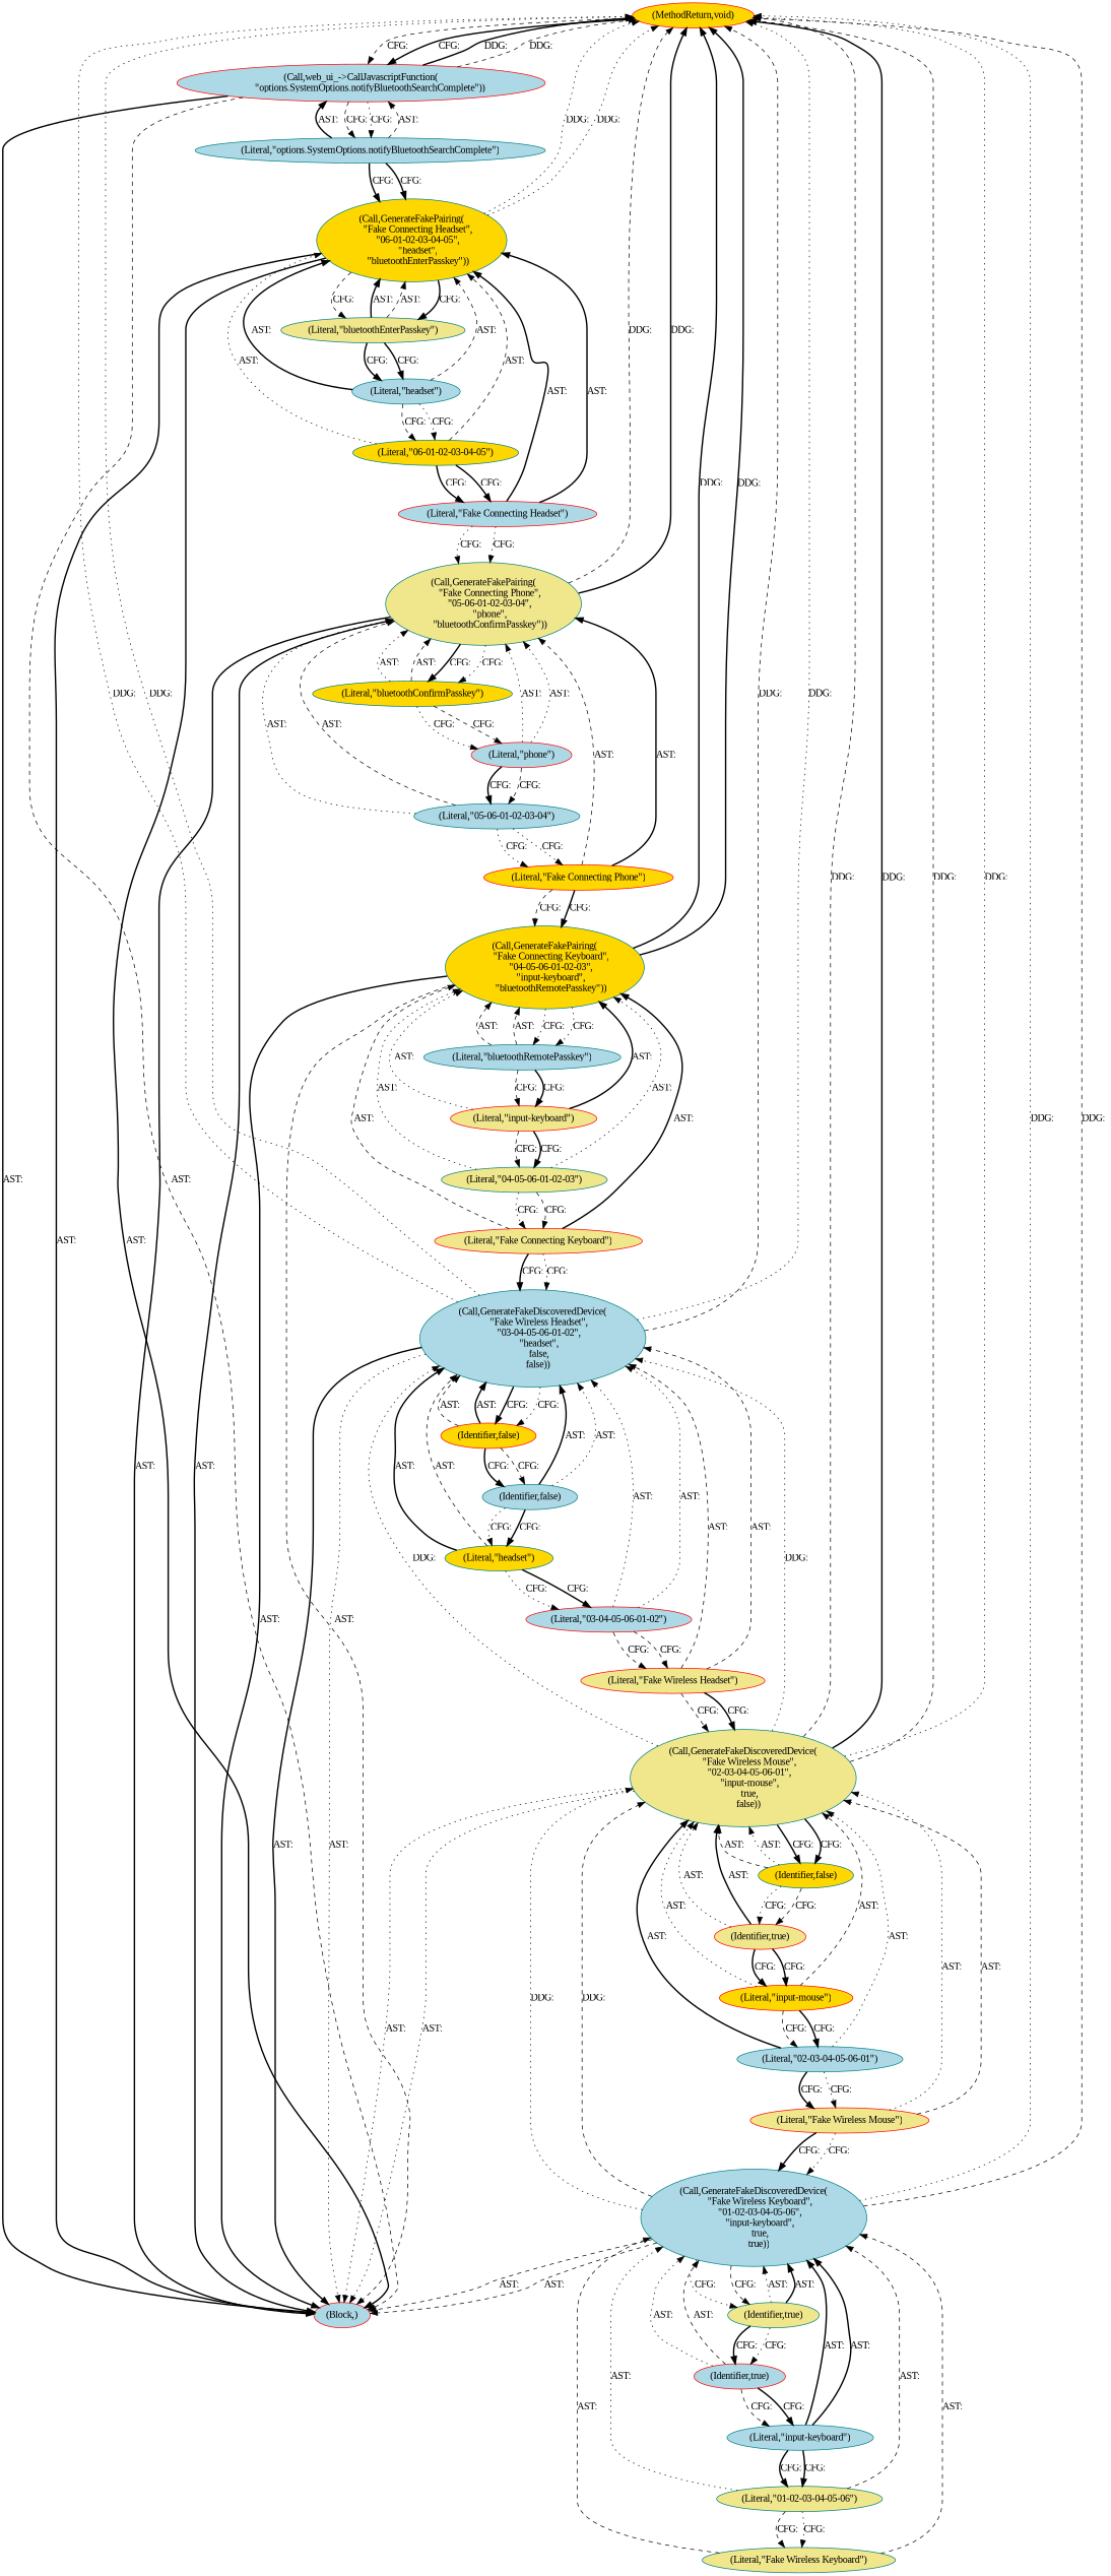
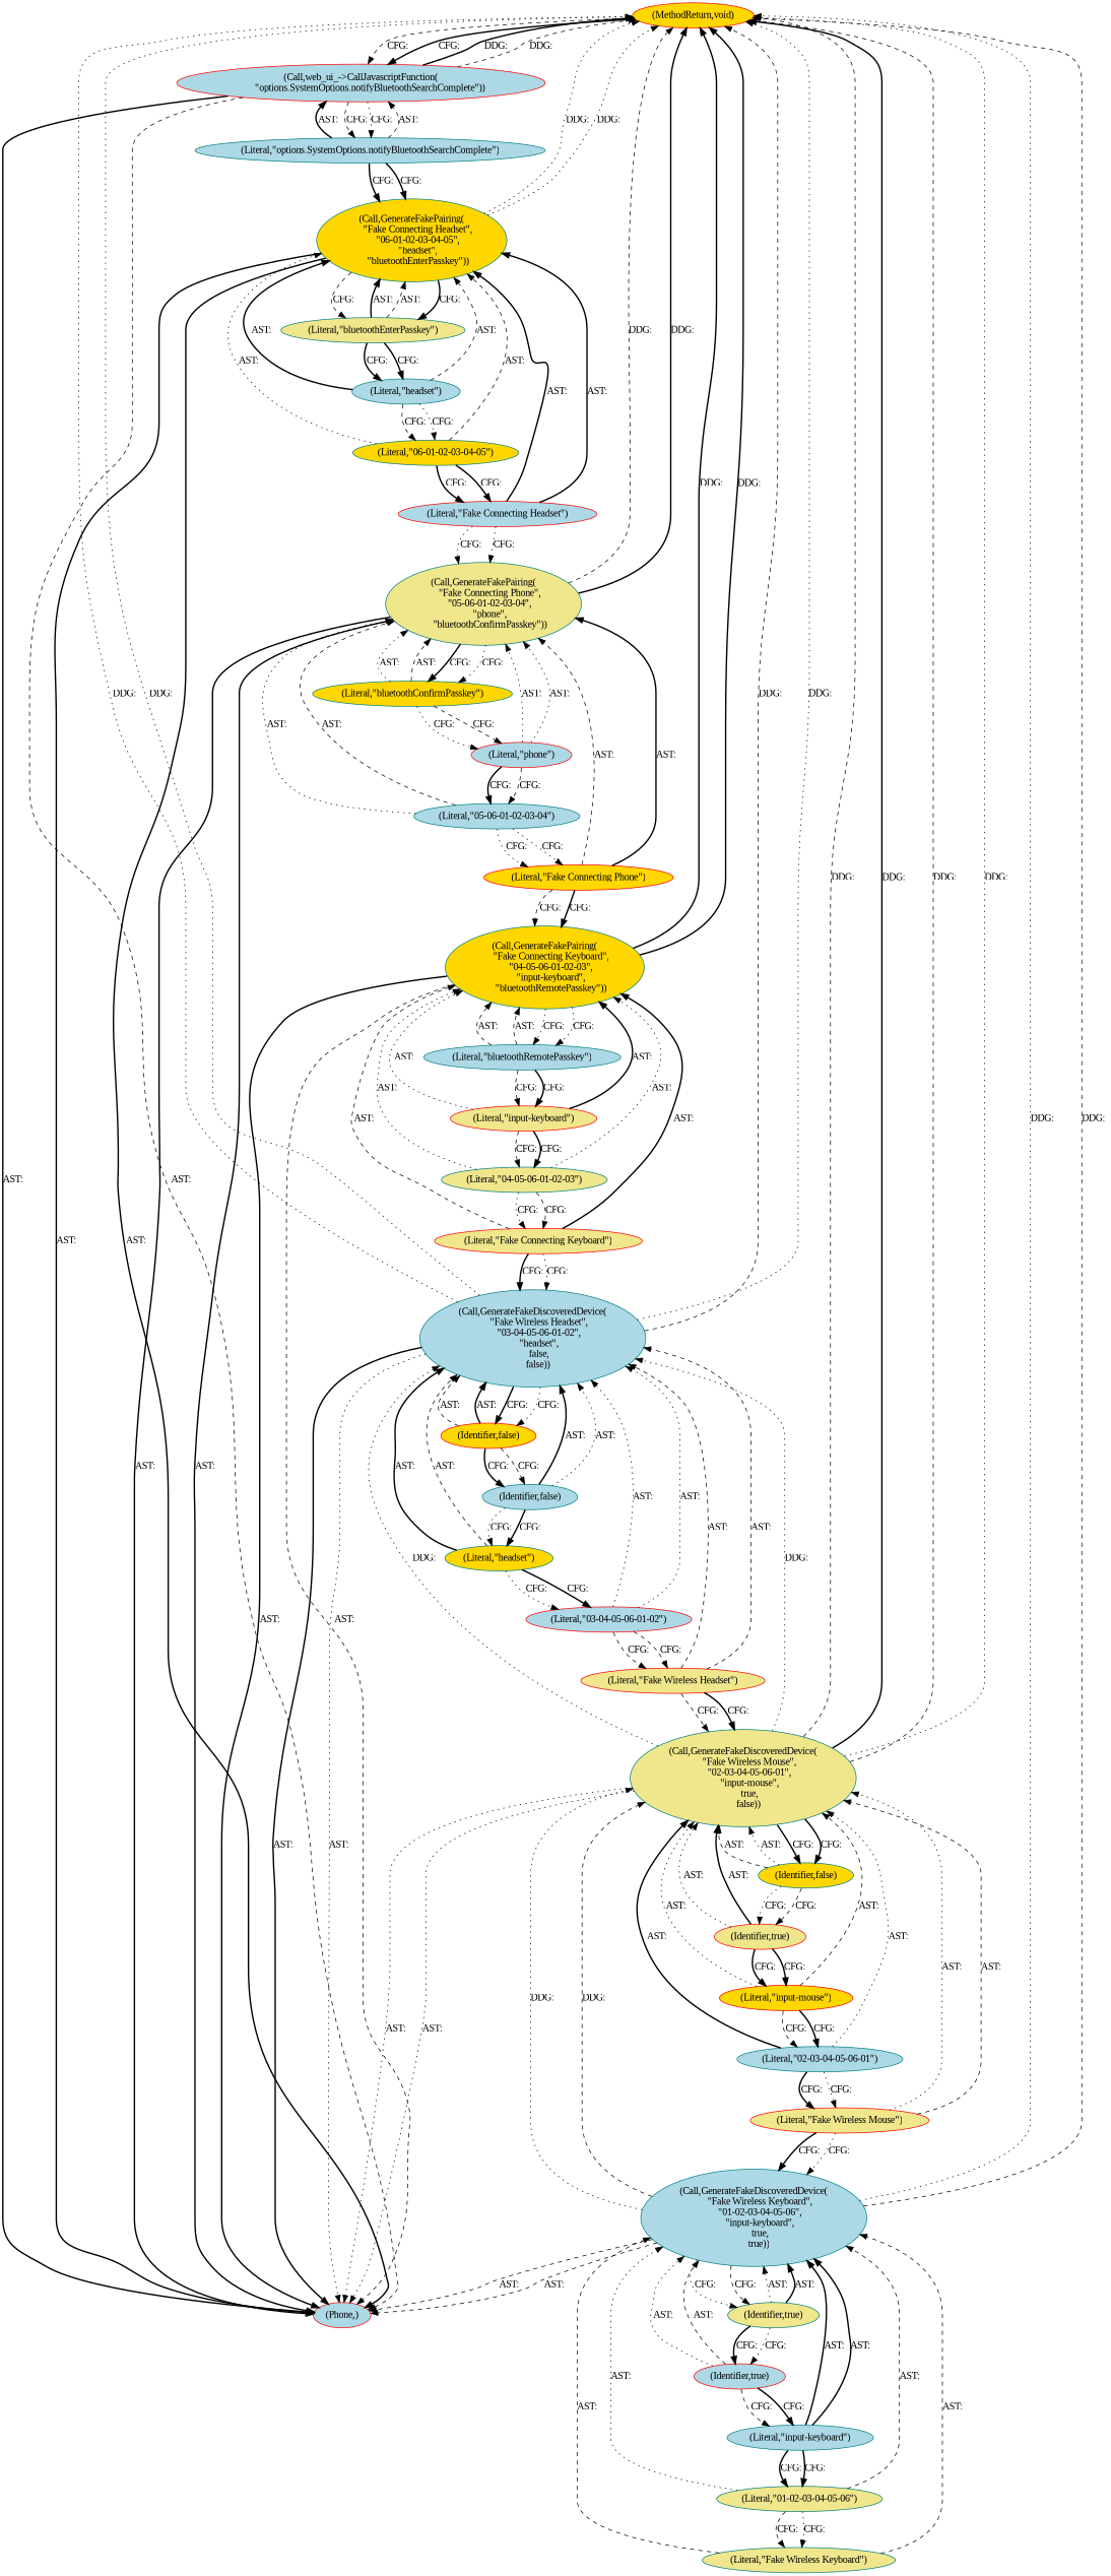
  digraph {
    fontname="Liberation Serif"
    node [color=teal fillcolor=lightblue fontname="Liberation Serif" style=filled]
    edge [fontname="Liberation Serif" style=bold]
    n1 [color=red fillcolor=gold label="(MethodReturn,void)"]
    n2 [color=red label="(Call,web_ui_->CallJavascriptFunction(\n       \"options.SystemOptions.notifyBluetoothSearchComplete\"))"]
-   n3 [color=red label="(Block,)"]
+   n3 [color=red label="(Phone,)"]
    n4 [label="(Literal,\"options.SystemOptions.notifyBluetoothSearchComplete\")"]
    n5 [label="(Literal,\"02-03-04-05-06-01\")"]
    n6 [fillcolor=khaki label="(Call,GenerateFakeDiscoveredDevice(\n     \"Fake Wireless Mouse\",\n     \"02-03-04-05-06-01\",\n     \"input-mouse\",\n     true,\n    false))"]
    n7 [color=red fillcolor=khaki label="(Literal,\"Fake Wireless Mouse\")"]
    n8 [fillcolor=gold label="(Identifier,false)"]
    n9 [label="(Call,GenerateFakeDiscoveredDevice(\n     \"Fake Wireless Headset\",\n     \"03-04-05-06-01-02\",\n     \"headset\",\n     false,\n    false))"]
    n10 [label="(Call,GenerateFakeDiscoveredDevice(\n     \"Fake Wireless Keyboard\",\n     \"01-02-03-04-05-06\",\n     \"input-keyboard\",\n     true,\n    true))"]
    n11 [color=red fillcolor=gold label="(Literal,\"input-mouse\")"]
    n12 [color=red fillcolor=khaki label="(Identifier,true)"]
    n13 [color=red fillcolor=gold label="(Identifier,false)"]
    n14 [label="(Identifier,false)"]
    n15 [color=red fillcolor=khaki label="(Literal,\"Fake Wireless Headset\")"]
    n16 [color=red label="(Literal,\"03-04-05-06-01-02\")"]
    n17 [fillcolor=gold label="(Literal,\"headset\")"]
    n18 [fillcolor=khaki label="(Identifier,true)"]
    n19 [color=red label="(Identifier,true)"]
    n20 [fillcolor=gold label="(Call,GenerateFakePairing(\n     \"Fake Connecting Keyboard\",\n     \"04-05-06-01-02-03\",\n     \"input-keyboard\",\n     \"bluetoothRemotePasskey\"))"]
    n21 [label="(Literal,\"bluetoothRemotePasskey\")"]
    n22 [color=red fillcolor=khaki label="(Literal,\"input-keyboard\")"]
    n23 [color=red fillcolor=khaki label="(Literal,\"Fake Connecting Keyboard\")"]
    n24 [fillcolor=khaki label="(Literal,\"04-05-06-01-02-03\")"]
    n25 [fillcolor=khaki label="(Call,GenerateFakePairing(\n     \"Fake Connecting Phone\",\n     \"05-06-01-02-03-04\",\n     \"phone\",\n     \"bluetoothConfirmPasskey\"))"]
    n26 [fillcolor=gold label="(Literal,\"bluetoothConfirmPasskey\")"]
    n27 [color=red label="(Literal,\"phone\")"]
    n28 [color=red fillcolor=gold label="(Literal,\"Fake Connecting Phone\")"]
    n29 [label="(Literal,\"05-06-01-02-03-04\")"]
    n30 [fillcolor=khaki label="(Literal,\"Fake Wireless Keyboard\")"]
    n31 [fillcolor=gold label="(Call,GenerateFakePairing(\n     \"Fake Connecting Headset\",\n     \"06-01-02-03-04-05\",\n     \"headset\",\n     \"bluetoothEnterPasskey\"))"]
    n32 [fillcolor=khaki label="(Literal,\"bluetoothEnterPasskey\")"]
    n33 [label="(Literal,\"headset\")"]
    n34 [color=red label="(Literal,\"Fake Connecting Headset\")"]
    n35 [fillcolor=gold label="(Literal,\"06-01-02-03-04-05\")"]
    n36 [fillcolor=khaki label="(Literal,\"01-02-03-04-05-06\")"]
    n37 [label="(Literal,\"input-keyboard\")"]
    n1 -> n2 [label="CFG: " style=dashed]
    n1 -> n2 [label="CFG: "]
    n2 -> n1 [label="DDG: "]
    n2 -> n1 [label="DDG: " style=dashed]
    n2 -> n3 [label="AST: "]
    n2 -> n3 [label="AST: " style=dashed]
    n2 -> n4 [label="CFG: " style=dashed]
    n2 -> n4 [label="CFG: " style=dotted]
    n4 -> n2 [label="AST: " style=dashed]
    n4 -> n2 [label="AST: "]
    n4 -> n31 [label="CFG: "]
    n4 -> n31 [label="CFG: "]
    n5 -> n6 [label="AST: " style=dotted]
    n5 -> n6 [label="AST: "]
    n5 -> n7 [label="CFG: "]
    n5 -> n7 [label="CFG: " style=dotted]
    n6 -> n1 [label="DDG: " style=dotted]
    n6 -> n1 [label="DDG: " style=dashed]
    n6 -> n1 [label="DDG: "]
    n6 -> n1 [label="DDG: " style=dashed]
    n6 -> n3 [label="AST: " style=dotted]
    n6 -> n3 [label="AST: " style=dotted]
    n6 -> n8 [label="CFG: "]
    n6 -> n8 [label="CFG: "]
    n6 -> n9 [label="DDG: " style=dotted]
    n6 -> n9 [label="DDG: " style=dotted]
    n7 -> n6 [label="AST: " style=dotted]
    n7 -> n6 [label="AST: " style=dashed]
    n7 -> n10 [label="CFG: "]
    n7 -> n10 [label="CFG: " style=dotted]
    n8 -> n6 [label="AST: " style=dashed]
    n8 -> n6 [label="AST: " style=dotted]
    n8 -> n12 [label="CFG: " style=dotted]
    n8 -> n12 [label="CFG: " style=dashed]
    n9 -> n1 [label="DDG: " style=dotted]
    n9 -> n1 [label="DDG: " style=dotted]
    n9 -> n1 [label="DDG: " style=dotted]
    n9 -> n1 [label="DDG: " style=dashed]
    n9 -> n3 [label="AST: "]
    n9 -> n3 [label="AST: " style=dotted]
    n9 -> n13 [label="CFG: "]
    n9 -> n13 [label="CFG: " style=dotted]
    n10 -> n1 [label="DDG: " style=dotted]
    n10 -> n1 [label="DDG: " style=dashed]
    n10 -> n3 [label="AST: " style=dashed]
    n10 -> n3 [label="AST: " style=dashed]
    n10 -> n6 [label="DDG: " style=dotted]
    n10 -> n6 [label="DDG: " style=dashed]
    n10 -> n18 [label="CFG: " style=dotted]
    n10 -> n18 [label="CFG: " style=dashed]
    n11 -> n5 [label="CFG: " style=dashed]
    n11 -> n5 [label="CFG: "]
    n11 -> n6 [label="AST: " style=dashed]
    n11 -> n6 [label="AST: " style=dotted]
    n12 -> n6 [label="AST: " style=dotted]
    n12 -> n6 [label="AST: "]
    n12 -> n11 [label="CFG: "]
    n12 -> n11 [label="CFG: "]
    n13 -> n9 [label="AST: " style=dashed]
    n13 -> n9 [label="AST: "]
    n13 -> n14 [label="CFG: "]
    n13 -> n14 [label="CFG: " style=dashed]
    n14 -> n9 [label="AST: "]
    n14 -> n9 [label="AST: " style=dotted]
    n14 -> n17 [label="CFG: " style=dotted]
    n14 -> n17 [label="CFG: "]
    n15 -> n6 [label="CFG: " style=dashed]
    n15 -> n6 [label="CFG: "]
    n15 -> n9 [label="AST: " style=dashed]
    n15 -> n9 [label="AST: " style=dashed]
    n16 -> n9 [label="AST: " style=dotted]
    n16 -> n9 [label="AST: " style=dotted]
    n16 -> n15 [label="CFG: " style=dashed]
    n16 -> n15 [label="CFG: " style=dashed]
    n17 -> n9 [label="AST: "]
    n17 -> n9 [label="AST: " style=dashed]
    n17 -> n16 [label="CFG: " style=dotted]
    n17 -> n16 [label="CFG: "]
    n18 -> n10 [label="AST: " style=dotted]
    n18 -> n10 [label="AST: "]
    n18 -> n19 [label="CFG: "]
    n18 -> n19 [label="CFG: " style=dotted]
    n19 -> n10 [label="AST: " style=dotted]
    n19 -> n10 [label="AST: " style=dashed]
    n19 -> n37 [label="CFG: " style=dashed]
    n19 -> n37 [label="CFG: "]
    n20 -> n1 [label="DDG: "]
    n20 -> n1 [label="DDG: "]
    n20 -> n3 [label="AST: "]
    n20 -> n3 [label="AST: " style=dashed]
    n20 -> n21 [label="CFG: " style=dotted]
    n20 -> n21 [label="CFG: " style=dotted]
    n21 -> n20 [label="AST: " style=dashed]
    n21 -> n20 [label="AST: " style=dashed]
    n21 -> n22 [label="CFG: "]
    n21 -> n22 [label="CFG: " style=dashed]
    n22 -> n20 [label="AST: "]
    n22 -> n20 [label="AST: " style=dotted]
    n22 -> n24 [label="CFG: " style=dashed]
    n22 -> n24 [label="CFG: "]
    n23 -> n9 [label="CFG: "]
    n23 -> n9 [label="CFG: " style=dotted]
    n23 -> n20 [label="AST: "]
    n23 -> n20 [label="AST: " style=dashed]
    n24 -> n20 [label="AST: " style=dotted]
    n24 -> n20 [label="AST: " style=dotted]
    n24 -> n23 [label="CFG: " style=dashed]
    n24 -> n23 [label="CFG: " style=dotted]
    n25 -> n1 [label="DDG: " style=dashed]
    n25 -> n1 [label="DDG: "]
    n25 -> n3 [label="AST: "]
    n25 -> n3 [label="AST: "]
    n25 -> n26 [label="CFG: "]
    n25 -> n26 [label="CFG: " style=dotted]
    n26 -> n25 [label="AST: " style=dotted]
    n26 -> n25 [label="AST: " style=dashed]
    n26 -> n27 [label="CFG: " style=dashed]
    n26 -> n27 [label="CFG: " style=dotted]
    n27 -> n25 [label="AST: " style=dotted]
    n27 -> n25 [label="AST: " style=dotted]
    n27 -> n29 [label="CFG: " style=dashed]
    n27 -> n29 [label="CFG: "]
    n28 -> n20 [label="CFG: "]
    n28 -> n20 [label="CFG: " style=dashed]
    n28 -> n25 [label="AST: " style=dashed]
    n28 -> n25 [label="AST: "]
    n29 -> n25 [label="AST: " style=dotted]
    n29 -> n25 [label="AST: " style=dashed]
    n29 -> n28 [label="CFG: " style=dotted]
    n29 -> n28 [label="CFG: " style=dotted]
    n30 -> n10 [label="AST: " style=dashed]
    n30 -> n10 [label="AST: " style=dashed]
    n31 -> n1 [label="DDG: " style=dotted]
    n31 -> n1 [label="DDG: " style=dotted]
    n31 -> n3 [label="AST: "]
    n31 -> n3 [label="AST: "]
    n31 -> n32 [label="CFG: "]
    n31 -> n32 [label="CFG: " style=dashed]
    n32 -> n31 [label="AST: "]
    n32 -> n31 [label="AST: " style=dashed]
    n32 -> n33 [label="CFG: "]
    n32 -> n33 [label="CFG: "]
    n33 -> n31 [label="AST: " style=dashed]
    n33 -> n31 [label="AST: "]
    n33 -> n35 [label="CFG: " style=dashed]
    n33 -> n35 [label="CFG: " style=dotted]
    n34 -> n25 [label="CFG: " style=dotted]
    n34 -> n25 [label="CFG: " style=dotted]
    n34 -> n31 [label="AST: "]
    n34 -> n31 [label="AST: "]
    n35 -> n31 [label="AST: " style=dotted]
    n35 -> n31 [label="AST: " style=dashed]
    n35 -> n34 [label="CFG: "]
    n35 -> n34 [label="CFG: "]
    n36 -> n10 [label="AST: " style=dotted]
    n36 -> n10 [label="AST: " style=dashed]
    n36 -> n30 [label="CFG: " style=dotted]
    n36 -> n30 [label="CFG: " style=dashed]
    n37 -> n10 [label="AST: "]
    n37 -> n10 [label="AST: "]
    n37 -> n36 [label="CFG: "]
    n37 -> n36 [label="CFG: "]
  }
